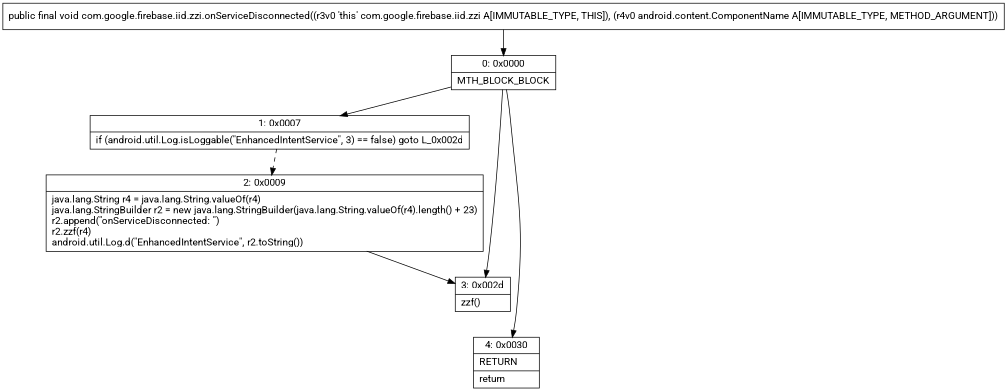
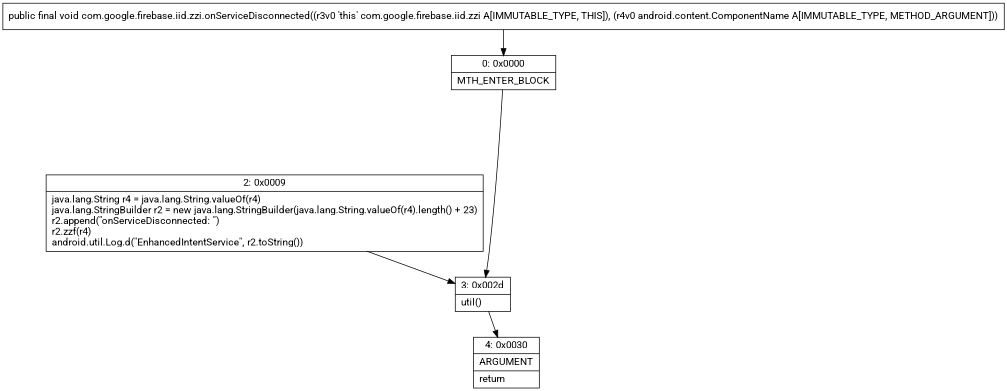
  digraph {
    fontname=Roboto
    node [fontname=Roboto shape=record]
    edge [fontname=Roboto]
-   n1 [label="{0\:\ 0x0000|MTH_BLOCK_BLOCK\l}"]
-   n2 [label="{1\:\ 0x0007|if (android.util.Log.isLoggable(\"EnhancedIntentService\", 3) == false) goto L_0x002d\l}"]
-   n3 [label="{3\:\ 0x002d|zzf()\l}"]
+   n1 [label="{0\:\ 0x0000|MTH_ENTER_BLOCK\l}"]
+   n3 [label="{3\:\ 0x002d|util()\l}"]
    n4 [label="{2\:\ 0x0009|java.lang.String r4 = java.lang.String.valueOf(r4)\ljava.lang.StringBuilder r2 = new java.lang.StringBuilder(java.lang.String.valueOf(r4).length() + 23)\lr2.append(\"onServiceDisconnected: \")\lr2.zzf(r4)\landroid.util.Log.d(\"EnhancedIntentService\", r2.toString())\l}"]
-   n5 [label="{4\:\ 0x0030|RETURN\l|return\l}"]
+   n5 [label="{4\:\ 0x0030|ARGUMENT\l|return\l}"]
    n6 [label="{public final void com.google.firebase.iid.zzi.onServiceDisconnected((r3v0 'this' com.google.firebase.iid.zzi A[IMMUTABLE_TYPE, THIS]), (r4v0 android.content.ComponentName A[IMMUTABLE_TYPE, METHOD_ARGUMENT])) }"]
-   n1 -> n2
    n1 -> n3
-   n2 -> n4 [style=dashed]
-   n1 -> n5
+   n3 -> n5
    n4 -> n3
    n6 -> n1
  }
